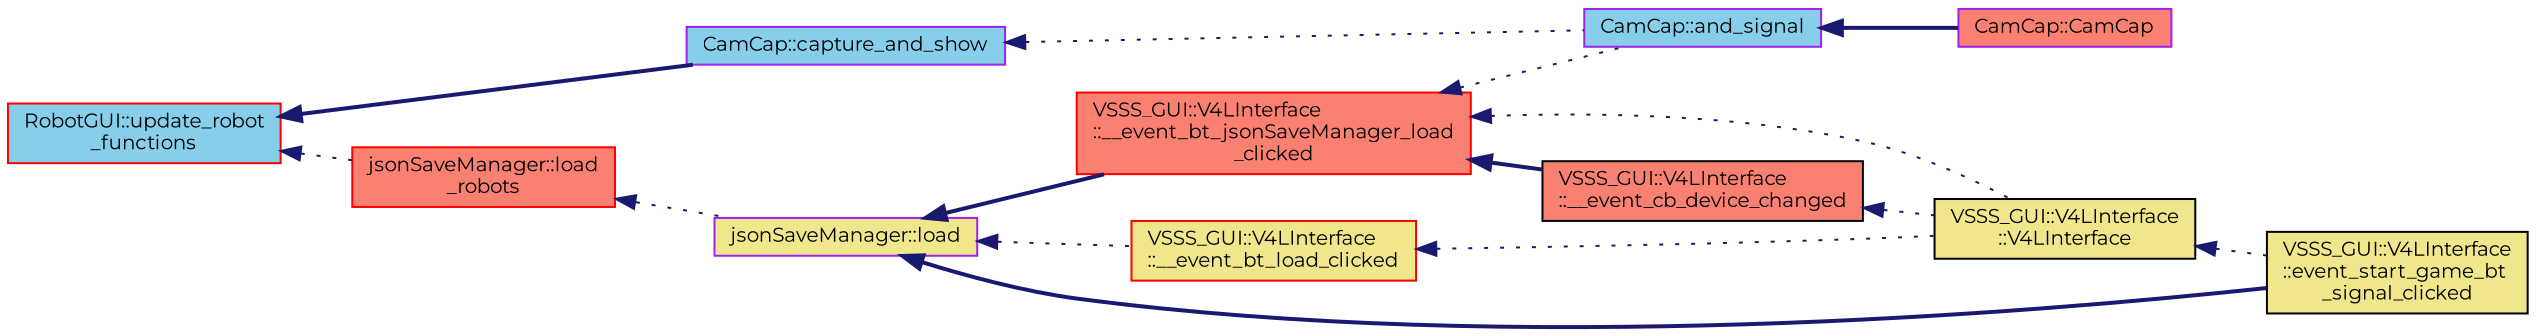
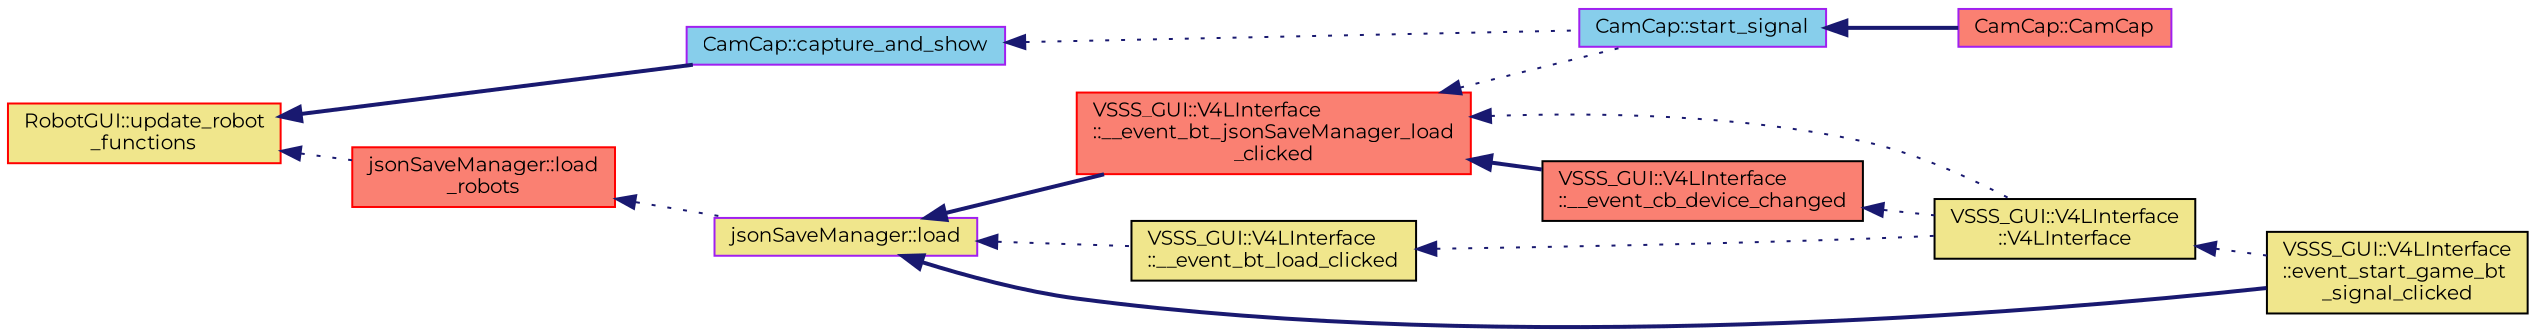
  digraph {
    fontname=Montserrat
    rankdir=LR
    node [color=purple fillcolor=salmon fontname=Montserrat fontsize=10 shape=record style=filled]
    edge [color=midnightblue dir=back fontname=Montserrat fontsize=10 labelfontname=Helvetica labelfontsize=10 style=dotted]
-   n1 [color=red fillcolor=skyblue fontcolor=black height=0.2 label="RobotGUI::update_robot\l_functions" width=0.4]
+   n1 [color=red fillcolor=khaki fontcolor=black height=0.2 label="RobotGUI::update_robot\l_functions" width=0.4]
    n2 [fillcolor=skyblue height=0.2 label="CamCap::capture_and_show" width=0.4]
    n3 [color=red height=0.2 label="jsonSaveManager::load\l_robots" width=0.4]
-   n4 [fillcolor=skyblue height=0.2 label="CamCap::and_signal" width=0.4]
+   n4 [fillcolor=skyblue height=0.2 label="CamCap::start_signal" width=0.4]
    n5 [fillcolor=khaki height=0.2 label="jsonSaveManager::load" width=0.4]
    n6 [height=0.2 label="CamCap::CamCap" width=0.4]
-   n7 [color=red fillcolor=khaki height=0.2 label="VSSS_GUI::V4LInterface\l::__event_bt_load_clicked" width=0.4]
+   n7 [color=black fillcolor=khaki height=0.2 label="VSSS_GUI::V4LInterface\l::__event_bt_load_clicked" width=0.4]
    n8 [color=red height=0.2 label="VSSS_GUI::V4LInterface\l::__event_bt_jsonSaveManager_load\l_clicked" width=0.4]
    n9 [color=black fillcolor=khaki height=0.2 label="VSSS_GUI::V4LInterface\l::event_start_game_bt\l_signal_clicked" width=0.4]
    n10 [color=black fillcolor=khaki height=0.2 label="VSSS_GUI::V4LInterface\l::V4LInterface" width=0.4]
    n11 [color=black height=0.2 label="VSSS_GUI::V4LInterface\l::__event_cb_device_changed" width=0.4]
    n1 -> n2 [style=bold]
    n1 -> n3
    n2 -> n4
    n3 -> n5
    n4 -> n6 [style=bold]
    n5 -> n7
    n5 -> n8 [style=bold]
    n5 -> n9 [style=bold]
    n7 -> n10
    n8 -> n4
    n8 -> n10
    n8 -> n11 [style=bold]
    n10 -> n9
    n11 -> n10
  }
